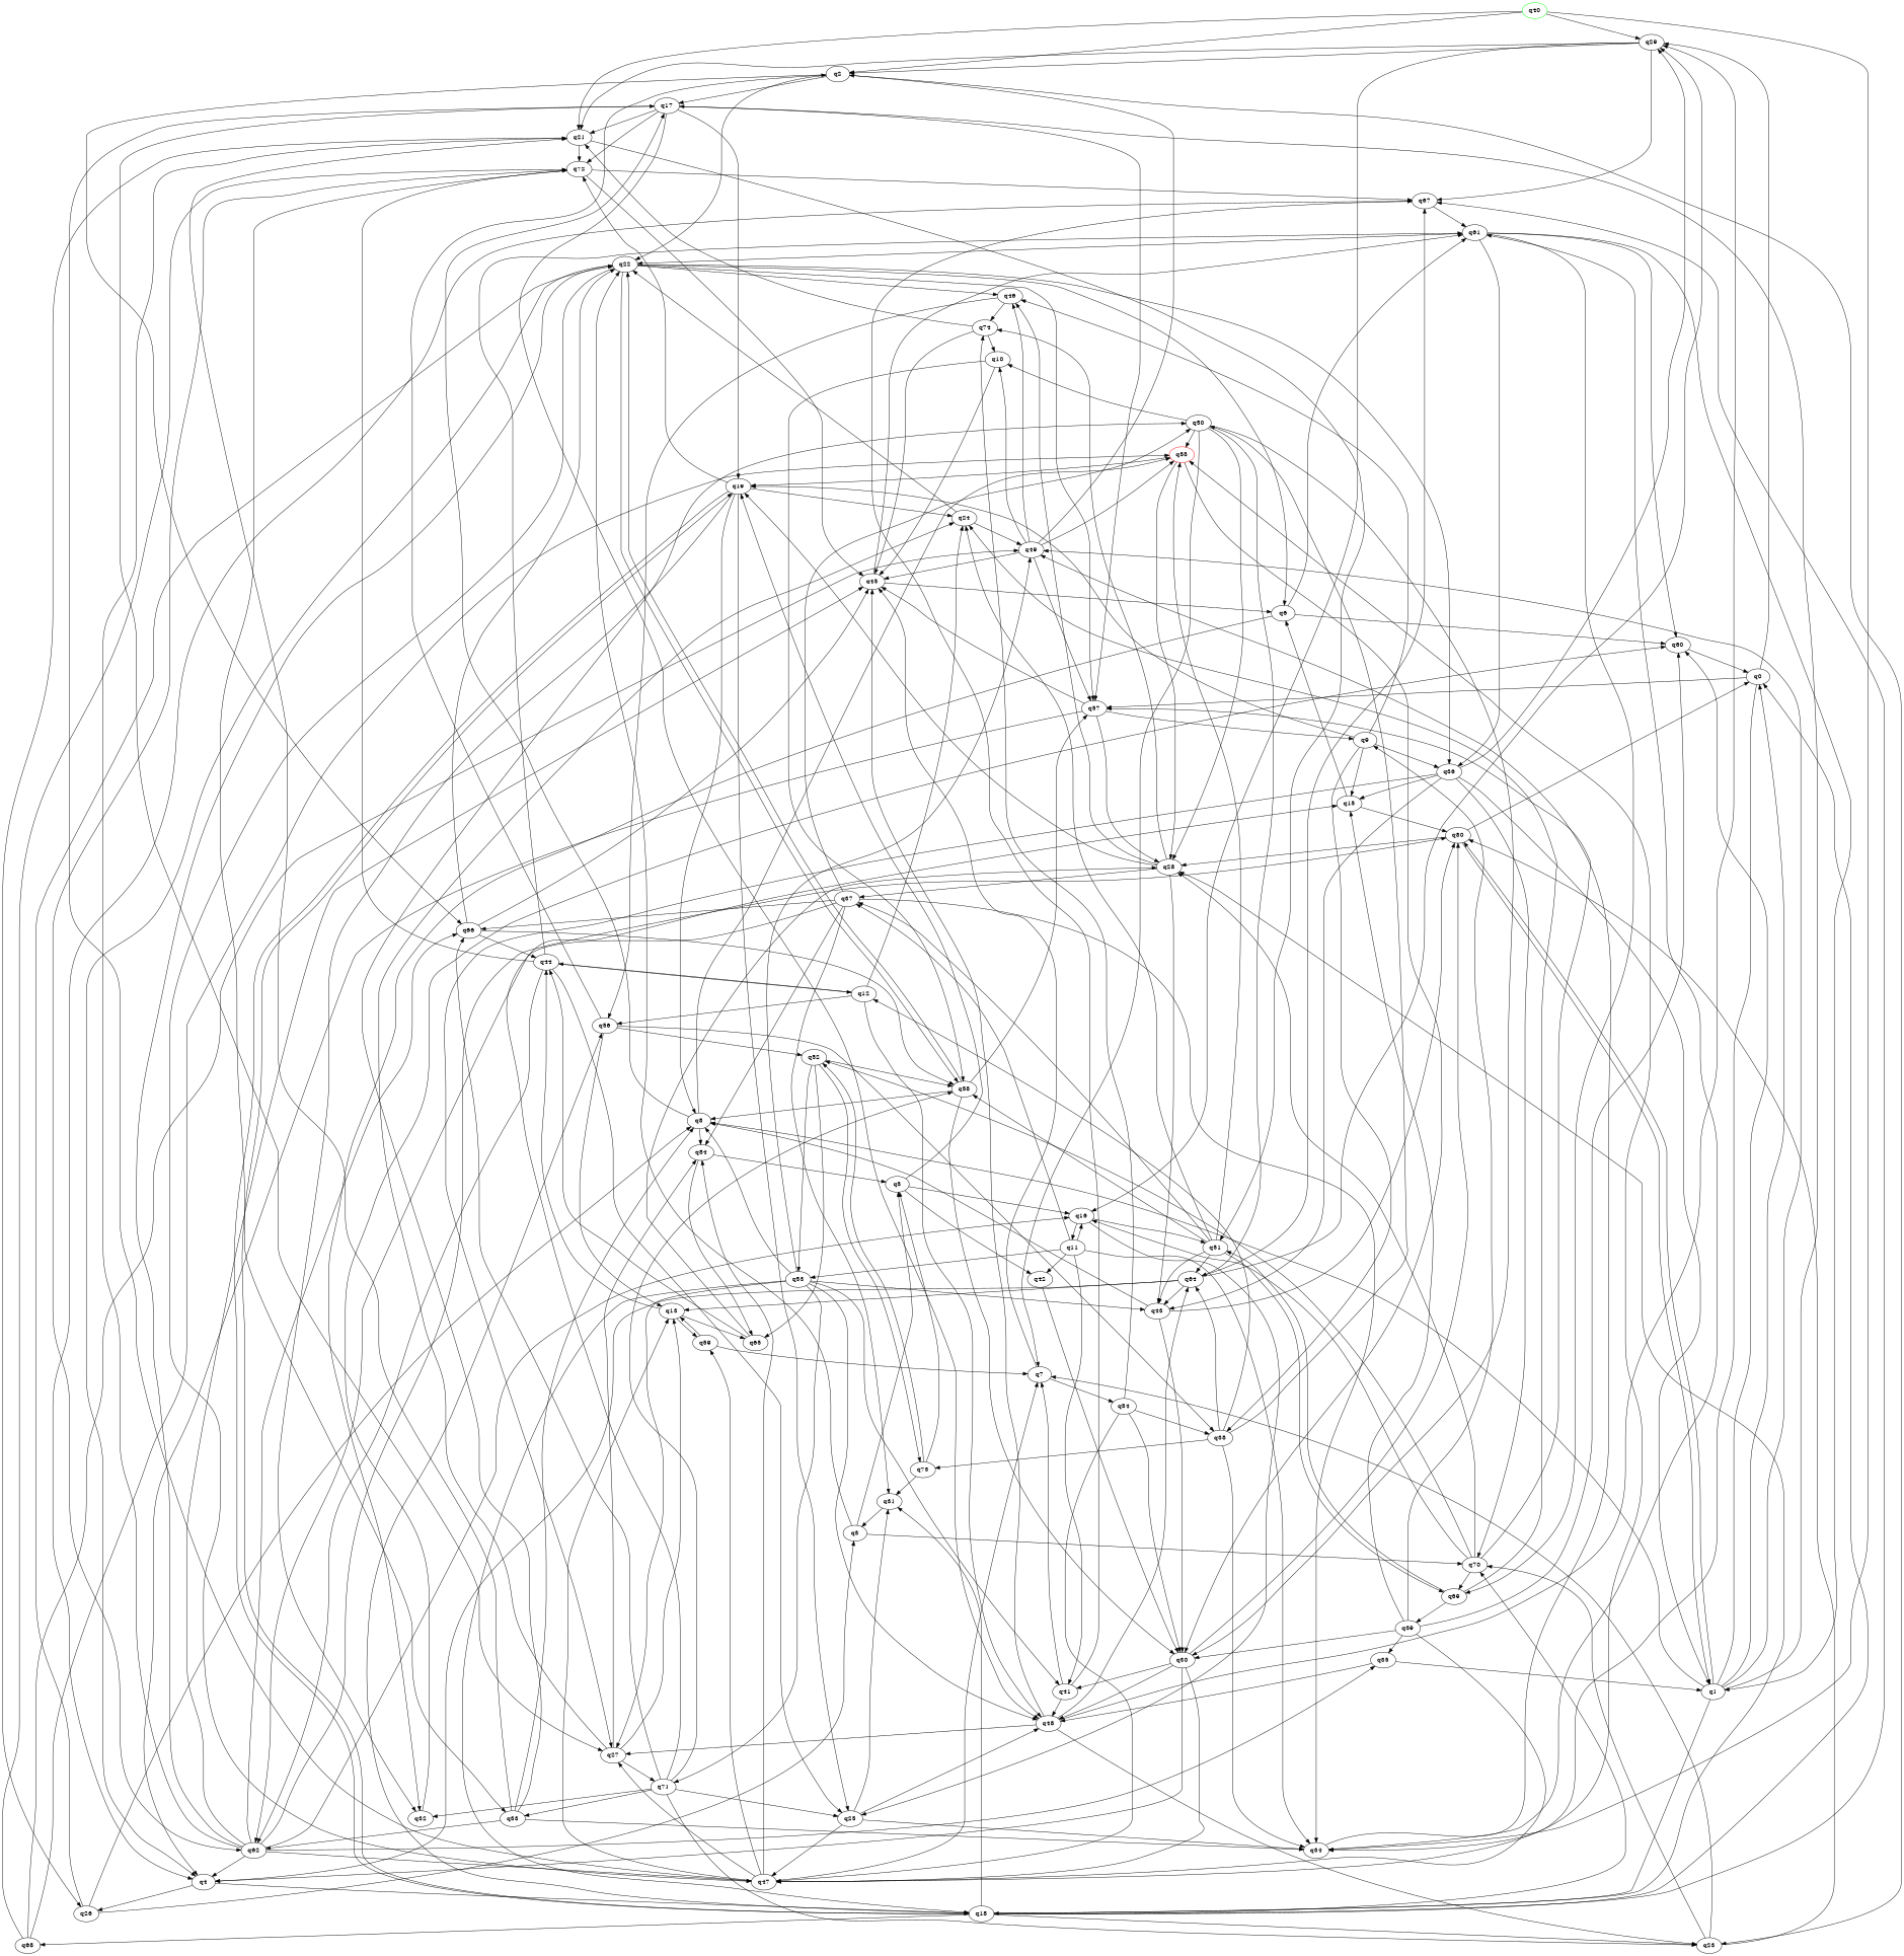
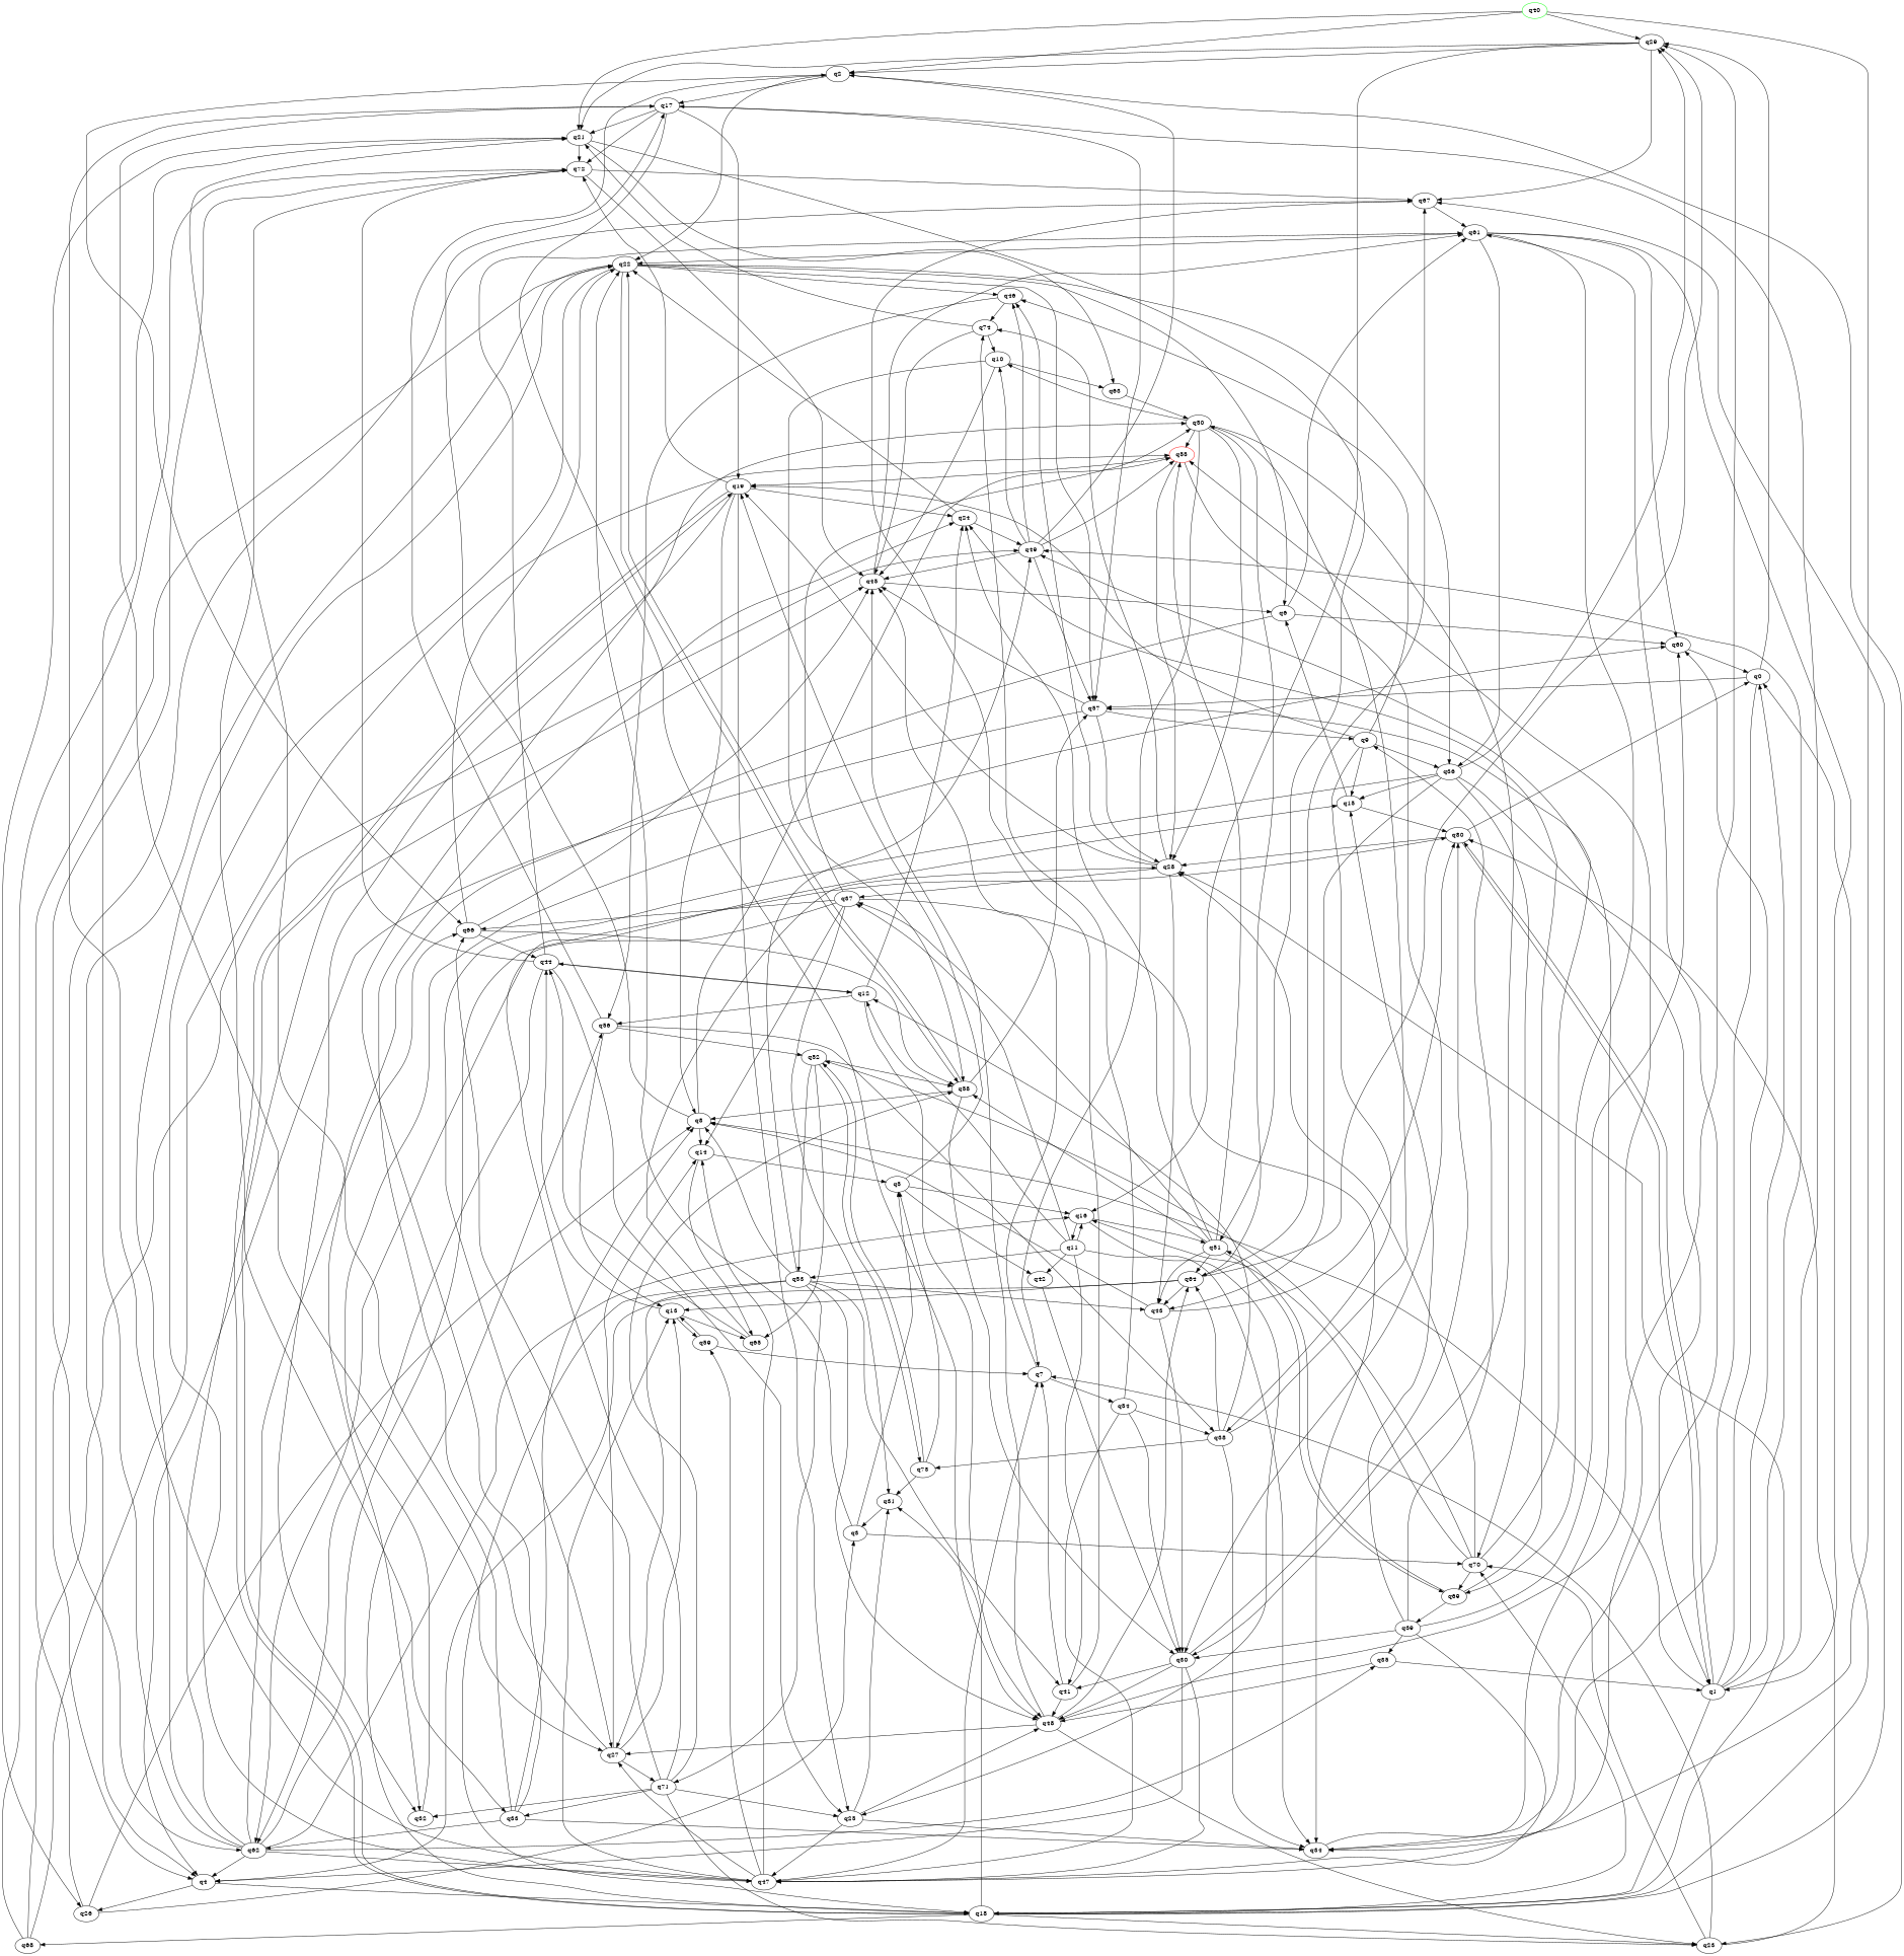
  digraph {
    q40 [color=green initial=1]
    q29
    q34
    q2
    q21
    q16
    q67
    q49
    q61
    q17
    q23
    q22
    q66
    q9
    q19
    q46
    q36
    q38
    q15
    q72
    q26
    q51
+   q63
    q55 [color=red final=1]
    q28
    q30
    q8
    q18
    q25
    q32
    q24
    q74
    q43
    q37
    q4
    n36 [label=q80]
    q48
    q47
    q41
    q0
    q57
    q45
    q11
    q10
    q1
    q60
    q69
    q6
-   q14 [label=q84]
+   q14
    q27
    q70
    q56
    q31
    q68
    q5
    q65
    q64
    q71
    q13
    q62
    q33
    q7
    q52
    q3
    q58
    q44
    q59
    q54
    q12
    q42
    q39
    q73
    q53
    q50
    q35
    q40 -> q29
    q40 -> q34
    q40 -> q2
    q40 -> q21
    q29 -> q2
    q29 -> q21
    q29 -> q16
    q29 -> q67
    q34 -> q49
    q34 -> q61
    q2 -> q17
    q2 -> q23
    q2 -> q22
    q2 -> q66
    q21 -> q72
    q21 -> q26
    q21 -> q51
+   q21 -> q63
    q16 -> q51
    q16 -> q25
    q16 -> q11
    q67 -> q61
    q67 -> q4
    q49 -> q2
    q49 -> q46
    q49 -> q55
    q49 -> q57
    q49 -> q45
    q49 -> q10
    q61 -> q22
    q61 -> q36
    q61 -> q1
    q61 -> q60
    q61 -> q69
    q17 -> q21
    q17 -> q19
    q17 -> q72
    q17 -> q48
    q17 -> q57
    q17 -> q27
    q23 -> n36
    q23 -> q70
    q23 -> q7
    q22 -> q46
    q22 -> q36
    q22 -> q4
    q22 -> q47
    q22 -> q57
    q22 -> q6
    q22 -> q58
    q66 -> q22
    q66 -> q45
    q66 -> q58
    q66 -> q44
    q9 -> q19
    q9 -> q46
    q9 -> q36
    q9 -> q38
    q9 -> q15
    q19 -> q72
    q19 -> q8
    q19 -> q18
    q19 -> q25
    q19 -> q32
    q19 -> q24
    q46 -> q74
    q46 -> q56
    q36 -> q29
    q36 -> q15
    q36 -> q43
    q36 -> q1
    q36 -> q27
    q36 -> q70
    q38 -> q34
    q38 -> q64
    q38 -> q12
    q38 -> q73
    q38 -> q50
    q15 -> n36
    q15 -> q6
    q72 -> q67
    q72 -> q45
    q72 -> q62
    q72 -> q33
    q26 -> q22
    q26 -> q8
    q26 -> q3
    q51 -> q55
    q51 -> q24
    q51 -> q43
    q51 -> q37
    q51 -> q69
    q51 -> q64
    q51 -> q58
+   q63 -> q50
    q55 -> q19
    q55 -> q28
    q55 -> q30
    q28 -> q19
    q28 -> q46
    q28 -> q74
    q28 -> q43
    q28 -> q37
    q30 -> q4
    q30 -> n36
    q30 -> q48
    q30 -> q47
    q30 -> q41
    q8 -> q17
    q8 -> q55
    q8 -> q14
    q18 -> q67
    q18 -> q23
    q18 -> q19
    q18 -> q28
    q18 -> q0
    q18 -> q70
    q18 -> q56
    q18 -> q31
    q18 -> q68
    q25 -> q34
    q25 -> q48
    q25 -> q47
    q25 -> q31
    q32 -> q60
    q24 -> q49
    q24 -> q22
    q74 -> q21
    q74 -> q45
    q74 -> q10
    q43 -> q30
    q43 -> q8
    q43 -> n36
    q37 -> q34
    q37 -> q66
    q37 -> q14
    q37 -> q31
    q37 -> q62
    q37 -> q50
    q4 -> q26
    q4 -> q18
    n36 -> q28
    n36 -> q0
    n36 -> q1
    q48 -> q29
    q48 -> q23
    q48 -> q45
    q48 -> q27
    q48 -> q64
    q47 -> q17
    q47 -> q55
    q47 -> q14
    q47 -> q27
    q47 -> q13
    q47 -> q7
    q47 -> q59
    q41 -> q67
    q41 -> q48
    q41 -> q7
    q0 -> q29
    q0 -> q34
    q0 -> q57
    q57 -> q9
    q57 -> q28
    q57 -> q4
    q57 -> q45
    q45 -> q61
    q45 -> q6
    q11 -> q34
    q11 -> q16
    q11 -> q37
    q11 -> q41
+   q11 -> q12
    q11 -> q42
    q11 -> q53
+   q10 -> q63
    q10 -> q45
    q10 -> q58
    q1 -> q49
    q1 -> q17
    q1 -> q8
    q1 -> q18
    q1 -> n36
    q1 -> q0
    q1 -> q60
    q60 -> q0
    q69 -> q51
    q69 -> q24
    q69 -> q39
    q6 -> q61
    q6 -> q32
    q6 -> q60
    q14 -> q5
    q14 -> q65
    q27 -> q24
    q27 -> q14
    q27 -> q71
    q27 -> q13
    q70 -> q16
    q70 -> q28
    q70 -> q57
    q70 -> q69
    q70 -> q52
    q56 -> q2
    q56 -> q38
    q56 -> q13
    q56 -> q52
    q31 -> q3
    q68 -> q49
    q68 -> q72
    q68 -> q55
    q5 -> q16
    q5 -> q19
    q5 -> q42
    q65 -> q28
    q65 -> q44
    q64 -> q29
    q64 -> q67
    q64 -> q43
    q64 -> q4
    q64 -> q13
    q71 -> q23
    q71 -> q66
    q71 -> q15
    q71 -> q25
    q71 -> q32
    q71 -> q33
    q71 -> q58
    q13 -> q65
    q13 -> q44
    q13 -> q59
    q62 -> q21
    q62 -> q16
    q62 -> q22
    q62 -> q66
    q62 -> q4
    q62 -> n36
    q62 -> q47
    q62 -> q45
    q62 -> q35
    q33 -> q34
    q33 -> q21
    q33 -> q8
    q33 -> q62
    q33 -> q50
    q7 -> q45
    q7 -> q54
    q52 -> q65
    q52 -> q58
    q52 -> q73
    q52 -> q53
    q3 -> q22
    q3 -> q70
    q3 -> q5
    q58 -> q22
    q58 -> q30
    q58 -> q8
    q58 -> q57
    q44 -> q61
    q44 -> q72
    q44 -> q25
    q44 -> q62
    q44 -> q12
    q59 -> q13
    q59 -> q7
    q54 -> q38
    q54 -> q30
    q54 -> q74
    q54 -> q47
    q12 -> q24
    q12 -> q48
    q12 -> q56
    q12 -> q44
    q42 -> q30
    q39 -> q9
    q39 -> q15
    q39 -> q30
    q39 -> q47
    q39 -> q60
    q39 -> q35
    q73 -> q31
    q73 -> q5
    q73 -> q52
    q53 -> q49
    q53 -> q8
    q53 -> q18
    q53 -> q43
    q53 -> q48
    q53 -> q41
    q53 -> q27
    q53 -> q71
    q50 -> q55
    q50 -> q28
    q50 -> q30
    q50 -> q10
    q50 -> q64
    q50 -> q7
    q35 -> q48
    q35 -> q1
  }
